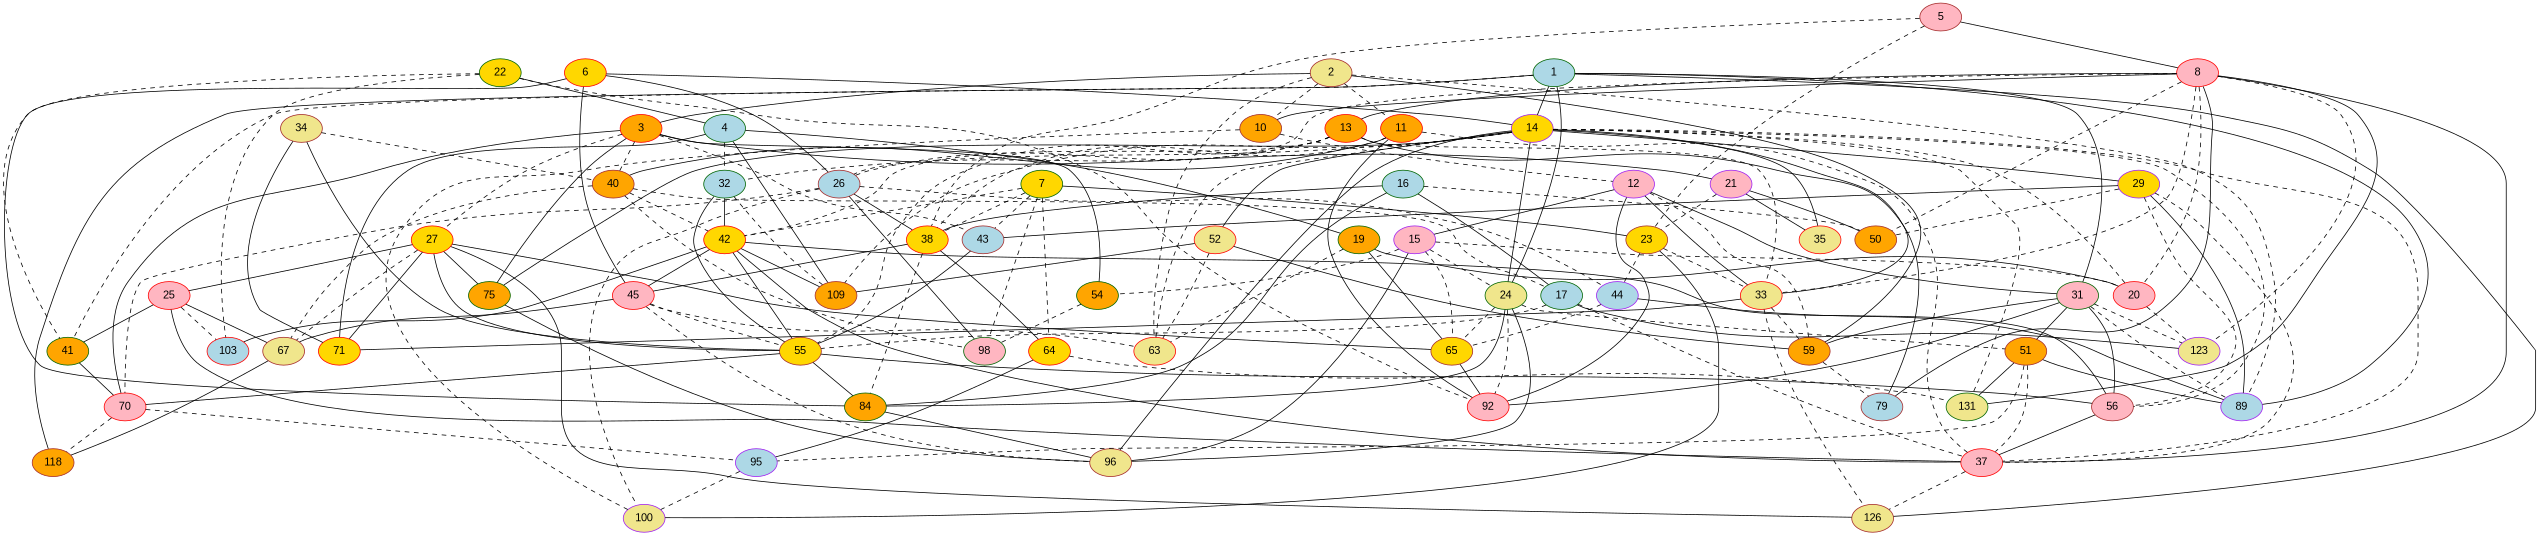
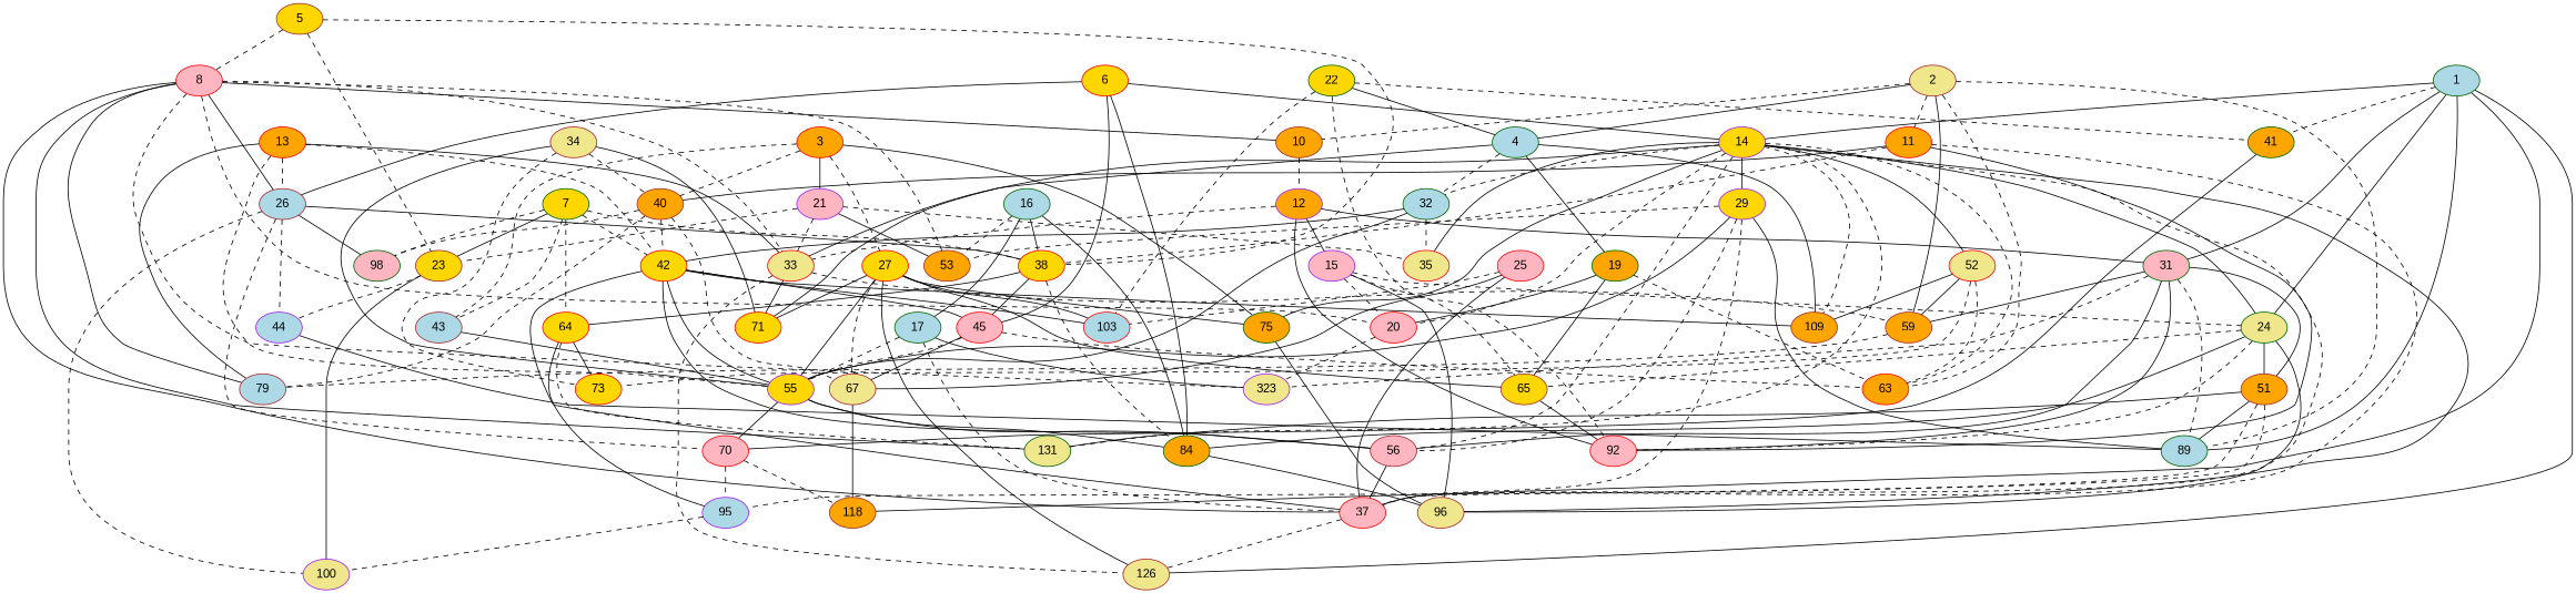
  graph {
    fontname="Liberation Sans"
    node [color=red fillcolor=orange fontname="Liberation Sans" style=filled]
    edge [fontname="Liberation Sans" style=solid]
    1 [color=darkgreen fillcolor=lightblue super="+107+101"]
    14 [color=purple fillcolor=gold super="+18+81+28"]
    24 [color=darkgreen fillcolor=khaki super="+53+74"]
    31 [color=darkgreen fillcolor=lightpink super="+78"]
    41 [color=darkgreen]
-   89 [color=purple fillcolor=lightblue super="+130"]
+   89 [color=darkgreen fillcolor=lightblue super="+130"]
    118 [color=brown]
    126 [color=brown fillcolor=khaki]
-   63 [fillcolor=khaki super="+86"]
+   63 [super="+86"]
    75 [color=darkgreen]
    32 [color=darkgreen fillcolor=lightblue super="+36"]
    109 [color=brown]
    20 [fillcolor=lightpink super="+124"]
    33 [fillcolor=khaki super="+120"]
    n15 [fillcolor=lightpink label=37 super="+111+128+135"]
    131 [color=darkgreen fillcolor=khaki]
    29 [color=purple fillcolor=gold super="+104+85"]
    35 [fillcolor=khaki]
    52 [fillcolor=khaki super="+90"]
    56 [color=brown fillcolor=lightpink super="+76"]
    96 [color=brown fillcolor=khaki super="+119"]
    84 [color=darkgreen super="+88"]
    92 [fillcolor=lightpink super="+108"]
    65 [color=brown fillcolor=gold super="+137"]
    51 [color=brown super="+105"]
    59 [color=brown super="+114"]
-   123 [color=purple fillcolor=khaki]
+   123 [color=purple fillcolor=khaki label=323]
    70 [fillcolor=lightpink super="+94"]
    2 [color=brown fillcolor=khaki super="+68"]
    3 [super="+9"]
    10 [color=brown]
    11 [super="+48"]
    21 [color=purple fillcolor=lightpink]
    27 [fillcolor=gold super="+83+106"]
    40 [color=brown super="+132+115"]
    43 [color=brown fillcolor=lightblue super="+46"]
-   54 [color=darkgreen]
-   12 [color=purple fillcolor=lightpink super="+102"]
+   12 [color=purple super="+102"]
    100 [color=purple fillcolor=khaki]
    38 [fillcolor=gold super="+134+60"]
    79 [color=brown fillcolor=lightblue]
    23 [color=brown fillcolor=gold super="+62"]
-   50 [color=brown]
+   50 [color=brown label=53]
    71 [fillcolor=gold]
-   55 [color=brown fillcolor=gold super="+91+69"]
+   55 [color=purple fillcolor=gold super="+91+69"]
    103 [fillcolor=lightblue]
    67 [color=brown fillcolor=khaki super="+133"]
    42 [fillcolor=gold super="+47+112+57"]
    98 [color=darkgreen fillcolor=lightpink]
    95 [color=purple fillcolor=lightblue]
    4 [color=darkgreen fillcolor=lightblue]
    19 [color=darkgreen]
    8 [fillcolor=lightpink super="+30+110"]
    26 [color=brown fillcolor=lightblue super="+121+58"]
    13 [super="+80"]
-   5 [color=brown fillcolor=lightpink]
+   5 [color=brown fillcolor=gold]
    44 [color=purple fillcolor=lightblue]
    45 [fillcolor=lightpink super="+127+72"]
    64 [fillcolor=gold super="+77"]
    6 [fillcolor=gold]
    7 [color=darkgreen fillcolor=gold super="+61"]
+   73 [fillcolor=gold]
    15 [color=purple fillcolor=lightpink super="+37"]
    16 [color=darkgreen fillcolor=lightblue]
    17 [color=darkgreen fillcolor=lightblue]
    22 [color=darkgreen fillcolor=gold]
    25 [fillcolor=lightpink]
    34 [color=brown fillcolor=khaki]
    1 -- 14
    1 -- 24
    1 -- 31
    1 -- 41 [style=dashed]
    1 -- 89
    1 -- 118 [weight=2]
    1 -- 126
    14 -- 24
    14 -- 63 [style=dashed]
    14 -- 75
    14 -- 32 [style=dashed]
    14 -- 109 [style=dashed]
    14 -- 20 [style=dashed]
    14 -- 33
    14 -- n15 [style=dashed]
    14 -- 131 [style=dashed]
    14 -- 29 [weight=2]
    14 -- 35
    14 -- 52
    14 -- 56 [style=dashed]
    14 -- 96
    24 -- 96
    24 -- 84
    24 -- 92 [style=dashed]
    24 -- 65 [style=dashed]
-   24 -- 51 [style=dashed]
+   24 -- 51
    31 -- 89 [style=dashed]
    31 -- 56
    31 -- 92
    31 -- 51
    31 -- 59
    31 -- 123 [style=dashed]
    41 -- 70
    75 -- 96
-   32 -- 109 [style=dashed]
+   32 -- 35 [style=dashed]
    32 -- 55
    32 -- 42
    20 -- 123 [style=dashed]
    33 -- 126 [style=dashed]
    33 -- 59 [style=dashed]
    33 -- 71
    n15 -- 126 [style=dashed]
    29 -- 89
    29 -- n15 [style=dashed]
    29 -- 56 [style=dashed]
-   29 -- 43 [weight=2]
+   29 -- 55 [weight=2]
    29 -- 50 [style=dashed]
    52 -- 63 [style=dashed]
    52 -- 109
    52 -- 59
+   52 -- 73 [style=dashed]
    56 -- n15
    84 -- 96
    65 -- 92
    51 -- 89
    51 -- n15 [style=dashed]
    51 -- 131
    51 -- 95 [style=dashed]
    59 -- 79 [style=dashed]
    70 -- 118 [style=dashed]
    70 -- 95 [style=dashed]
    2 -- 89 [style=dashed]
    2 -- 63 [style=dashed]
    2 -- 59
-   2 -- 3
+   2 -- 4
    2 -- 10 [style=dashed]
    2 -- 11 [style=dashed]
    3 -- 75
-   3 -- 70
    3 -- 21
    3 -- 27 [style=dashed]
    3 -- 40 [style=dashed]
    3 -- 43 [style=dashed]
-   3 -- 54
    10 -- 12 [style=dashed]
-   10 -- 100 [style=dashed]
    11 -- n15 [style=dashed weight=2]
    11 -- 92
    11 -- 40
    11 -- 38 [style=dashed]
-   21 -- 35
+   21 -- 35 [style=dashed]
    21 -- 23 [style=dashed]
    21 -- 50
    27 -- 126
    27 -- 75
    27 -- 65
    27 -- 71
    27 -- 55
-   27 -- 25
+   27 -- 103
    27 -- 67 [style=dashed]
-   40 -- 17 [style=dashed]
+   40 -- 79 [style=dashed]
    40 -- 67 [style=dashed]
    40 -- 42 [style=dashed]
    40 -- 98 [style=dashed]
    43 -- 55 [weight=2]
-   54 -- 98 [style=dashed]
    12 -- 31
-   12 -- 33
+   12 -- 33 [style=dashed]
    12 -- 92
-   12 -- 59 [style=dashed]
    12 -- 15
    38 -- 84 [style=dashed]
    38 -- 45
    38 -- 64
-   23 -- 33 [style=dashed]
+   21 -- 33 [style=dashed]
    23 -- 100
    23 -- 44 [style=dashed]
    55 -- 56
    55 -- 84
    55 -- 70
    67 -- 118
    42 -- 109
    42 -- n15
    42 -- 56
    42 -- 55
    42 -- 103
    42 -- 45
    95 -- 100 [style=dashed]
    4 -- 32 [style=dashed]
    4 -- 109
    4 -- 71
    4 -- 19
    19 -- 63 [style=dashed]
    19 -- 20
    19 -- 65
    8 -- 20 [style=dashed weight=2]
    8 -- 33 [style=dashed]
    8 -- n15 [weight=2]
    8 -- 131
    8 -- 123 [style=dashed]
    8 -- 10
    8 -- 79
    8 -- 50 [style=dashed]
-   8 -- 26 [style=dashed]
-   8 -- 13
+   8 -- 26
    26 -- 70 [style=dashed]
    26 -- 100 [style=dashed]
    26 -- 38
    26 -- 98
    26 -- 44 [style=dashed]
-   13 -- 33 [style=dashed]
+   13 -- 33
    13 -- 79
    13 -- 55 [style=dashed]
    13 -- 42 [style=dashed]
    13 -- 26 [style=dashed]
    5 -- 38 [style=dashed]
    5 -- 23 [style=dashed]
-   5 -- 8 [weight=2]
+   5 -- 8 [style=dashed weight=2]
    44 -- 89
-   44 -- 65 [style=dashed]
    45 -- 63 [style=dashed weight=2]
-   45 -- 96 [style=dashed]
    45 -- 55 [style=dashed]
    45 -- 67
    64 -- 131 [style=dashed]
    64 -- 95
+   64 -- 73 [weight=2]
    6 -- 14
    6 -- 84
    6 -- 26
    6 -- 45
    7 -- 43 [style=dashed]
    7 -- 38 [style=dashed]
    7 -- 23
    7 -- 42 [style=dashed]
    7 -- 98 [style=dashed]
    7 -- 64 [style=dashed]
    15 -- 24 [style=dashed]
    15 -- 20 [style=dashed]
    15 -- 96
    15 -- 65 [style=dashed]
-   15 -- 54 [style=dashed]
    16 -- 84
    16 -- 38
    16 -- 50 [style=dashed]
    16 -- 17
    17 -- n15 [style=dashed]
    17 -- 123
    17 -- 55 [style=dashed]
    22 -- 41 [style=dashed]
    22 -- 92 [style=dashed]
    22 -- 103 [style=dashed]
    22 -- 4
-   25 -- 41
    25 -- n15
    25 -- 103 [style=dashed]
    25 -- 67
    34 -- 40 [style=dashed]
    34 -- 71
    34 -- 55
+   34 -- 73 [style=dashed]
  }
